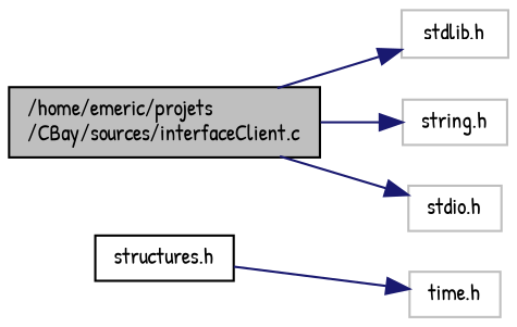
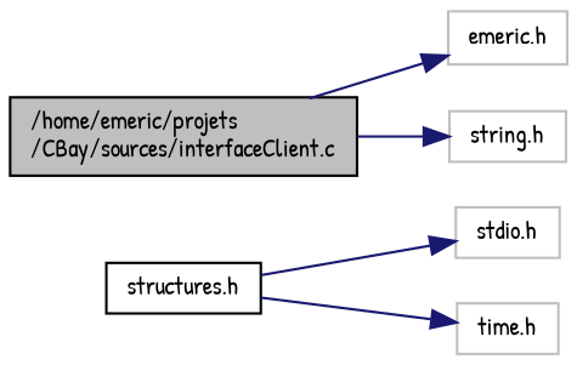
  digraph {
    fontname="Patrick Hand"
    rankdir=LR
    node [color=grey75 fillcolor=white fontname="Patrick Hand" fontsize=10 shape=record style=filled]
    edge [color=midnightblue fontname="Patrick Hand" fontsize=10 labelfontname=Helvetica labelfontsize=10 style=solid]
    n1 [color=black fillcolor=grey75 fontcolor=black height=0.2 label="/home/emeric/projets\l/CBay/sources/interfaceClient.c" width=0.4]
    n2 [height=0.2 label="stdio.h" width=0.4]
-   n3 [height=0.2 label="stdlib.h" width=0.4]
+   n3 [height=0.2 label="emeric.h" width=0.4]
    n4 [height=0.2 label="string.h" width=0.4]
    n5 [color=black height=0.2 label="structures.h" width=0.4]
    n6 [height=0.2 label="time.h" width=0.4]
-   n1 -> n2
+   n5 -> n2
    n1 -> n3
    n1 -> n4
    n5 -> n6
  }
